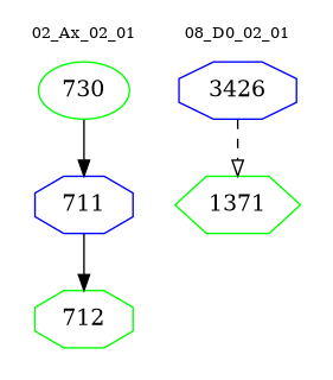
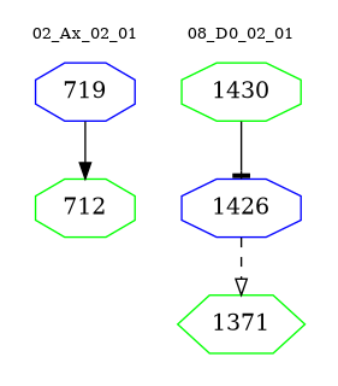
  digraph {
    node [color=green shape=octagon]
    edge [arrowhead=normal color=black style=solid]
-   n1 [label=730 shape=ellipse]
-   n2 [color=blue label=711]
+   n2 [color=blue label=719]
    n3 [label=712]
-   n5 [color=blue label=3426]
+   n4 [label=1430]
+   n5 [color=blue label=1426]
    n6 [label=1371 shape=hexagon]
    subgraph cluster_1 {
      color=white
      fontsize=10
      label="02_Ax_02_01"
-     n1
      n2
      n3
    }
    subgraph cluster_2 {
      color=white
      fontsize=10
      label="08_D0_02_01"
+     n4
      n5
      n6
    }
-   n1 -> n2
    n2 -> n3
+   n4 -> n5 [arrowhead=tee]
    n5 -> n6 [arrowhead=onormal style=dashed]
  }
